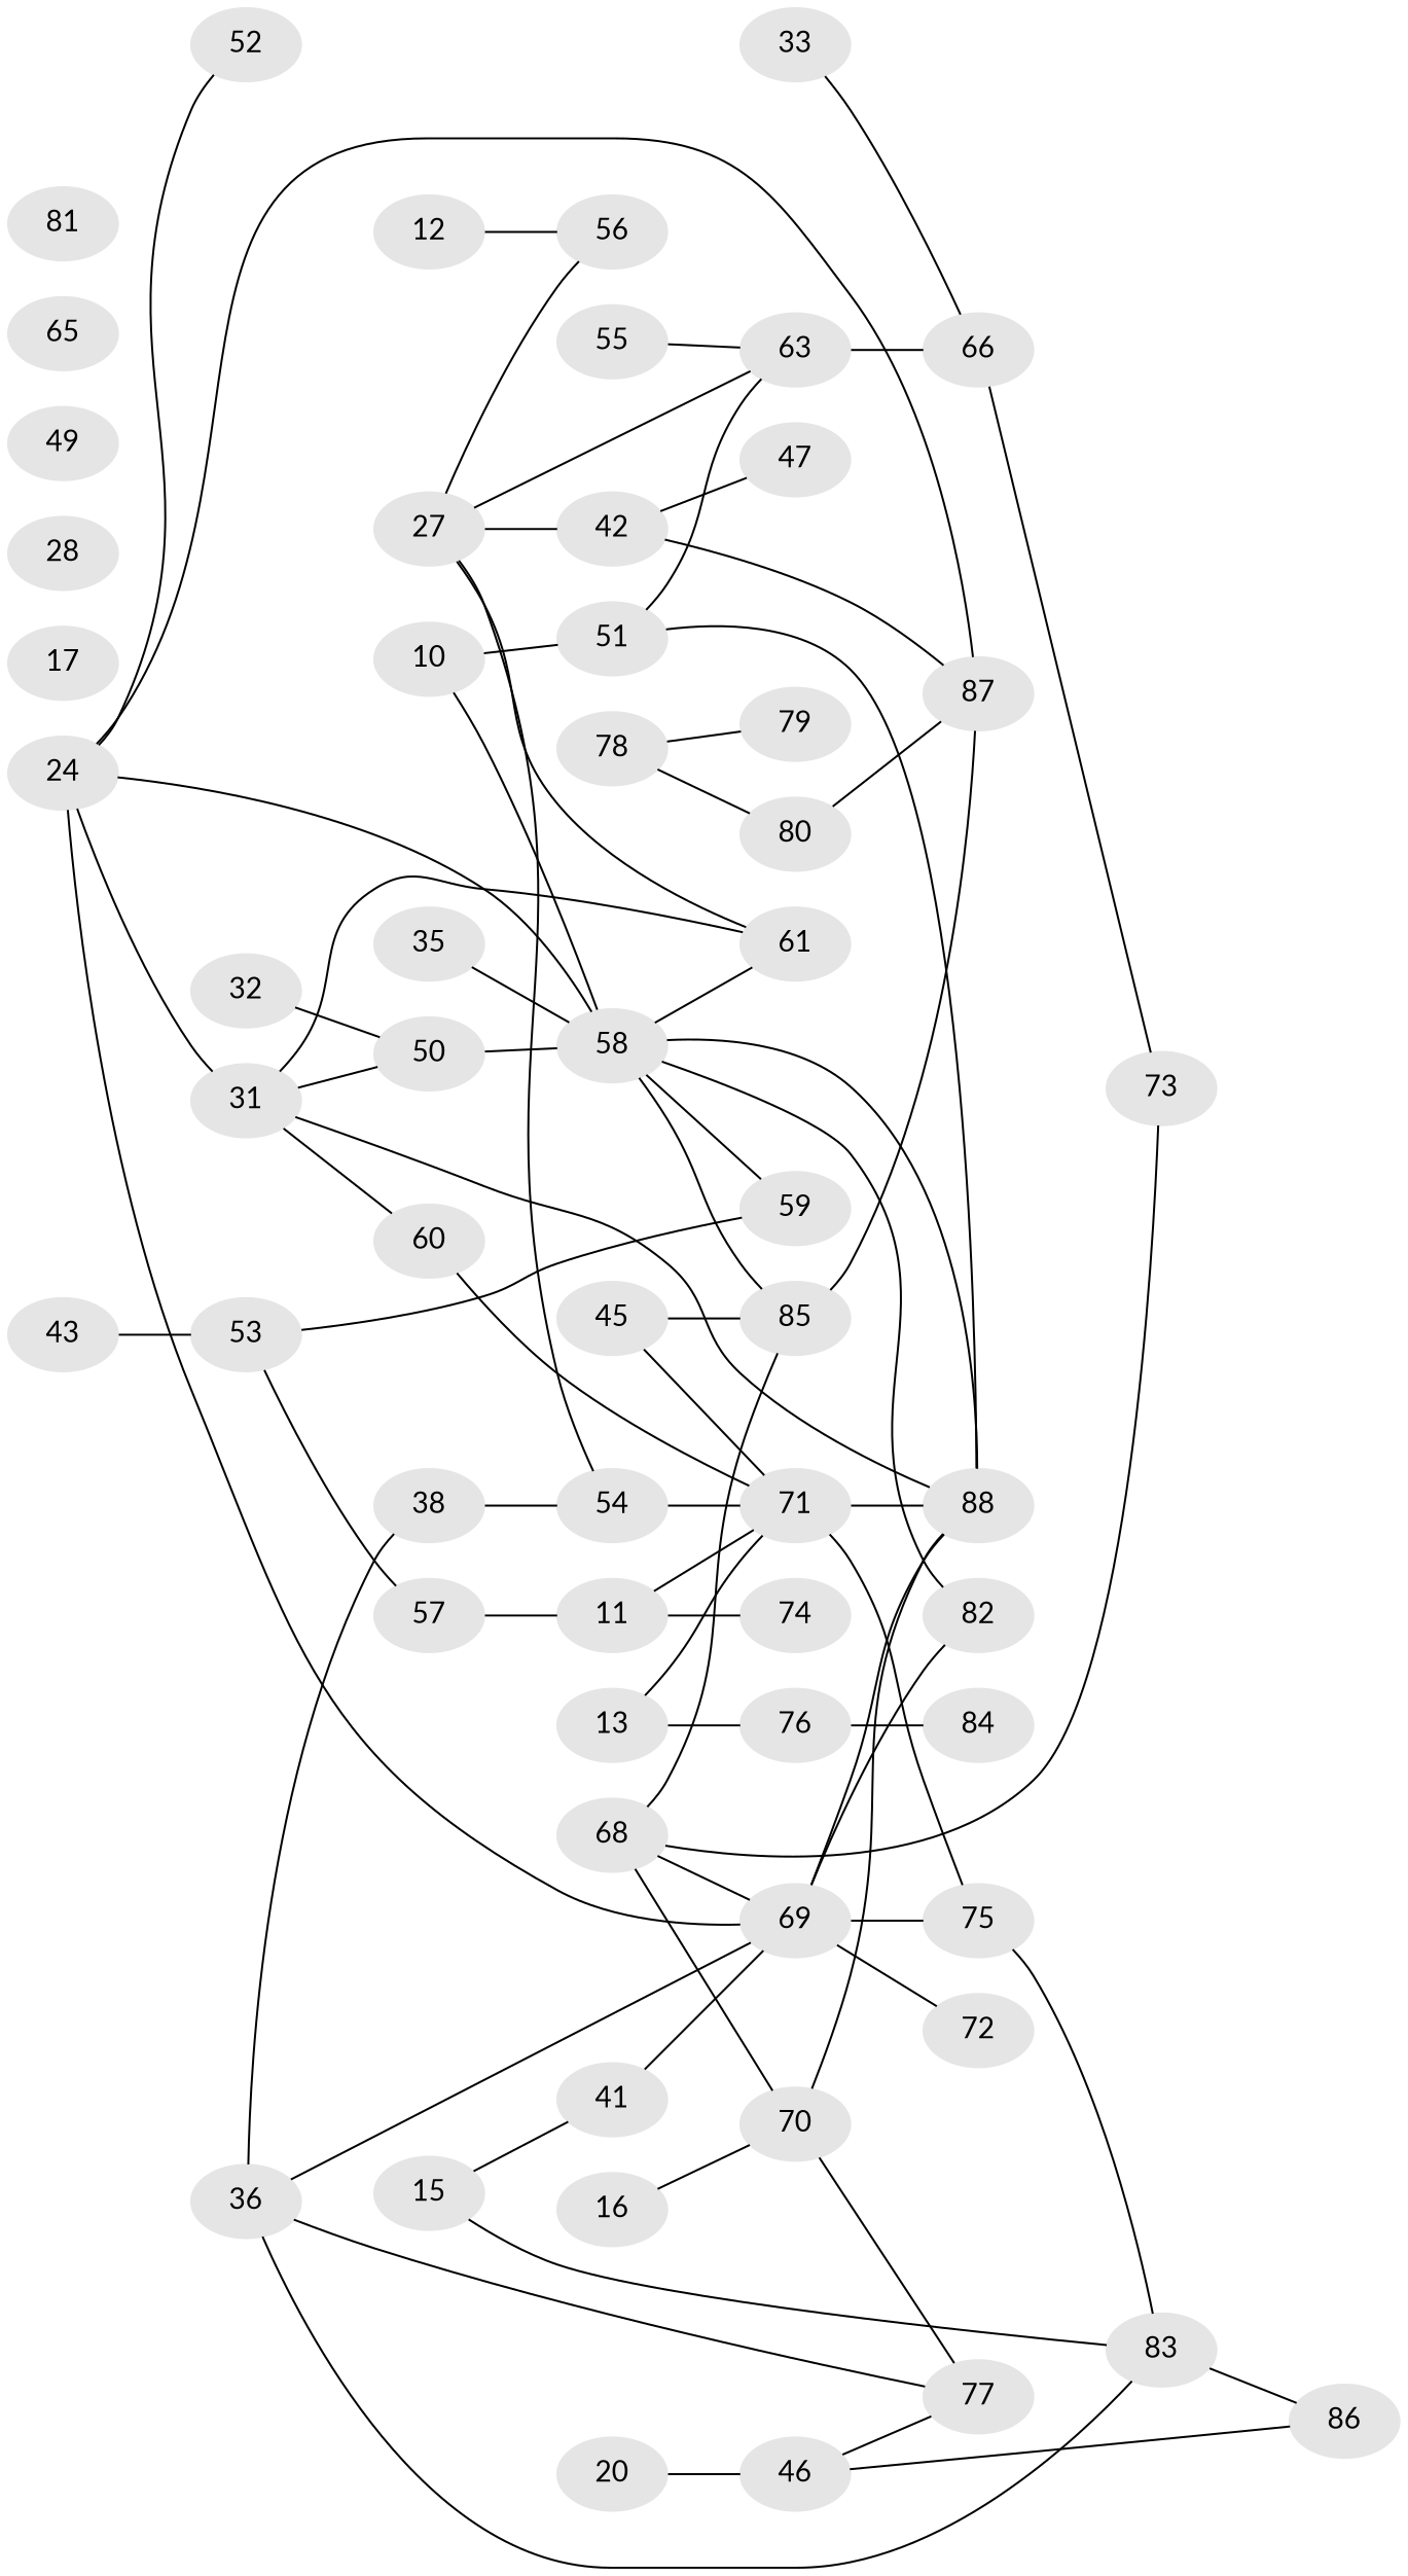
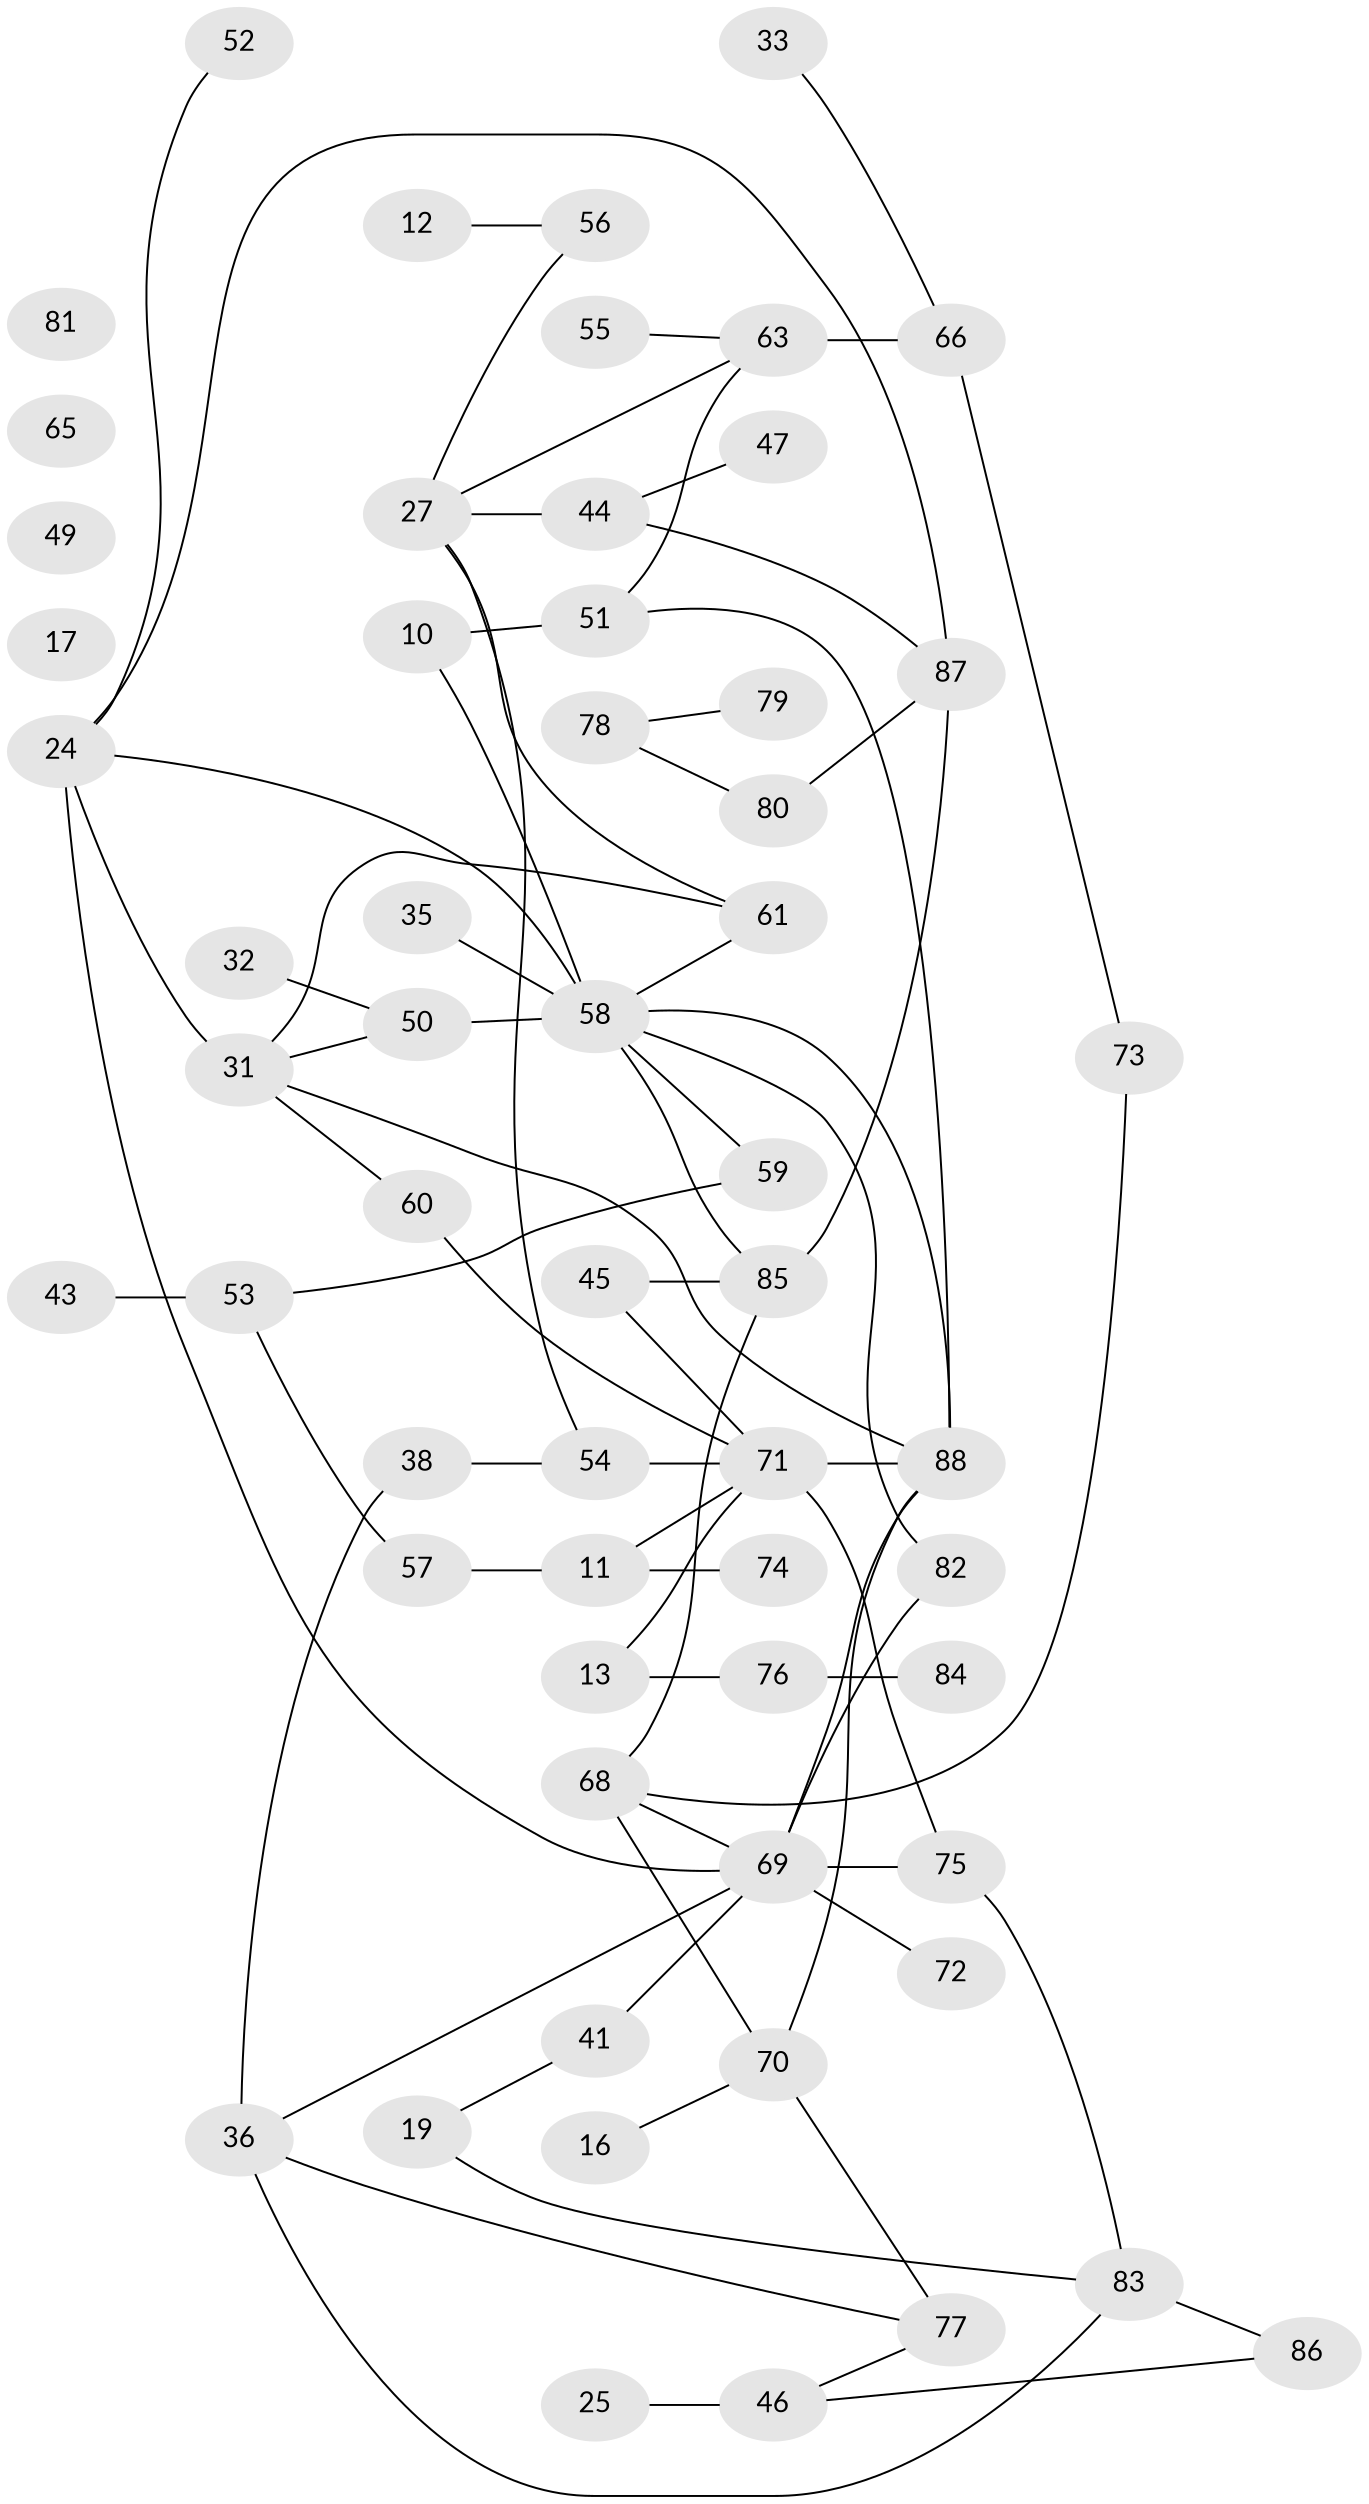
  graph {
    fontname=Lato
    rankdir=LR
    node [color=gray90 fontname=Lato style=filled]
    edge [fontname=Lato]
    10
    51
    58 [super="+9+21"]
    63 [super="+48+62"]
    88 [super="+4+5+37"]
    61 [super="+3+15"]
    85 [super="+40"]
    59 [super="+34"]
    82
    71 [super="+23+30"]
    75
    11
    74
    12
    56
    13
    76
    84
    16
    70
    77
    17
-   19 [label=15]
+   19
    41
    83
    69 [super="+22+42+64"]
    86
-   20
+   20 [label=25]
    46
    24 [super="+2"]
    31
    52
    87
    50
    60
    72
    27 [super="+25"]
-   44 [label=42]
+   44
    54 [super="+14"]
    47
    66
-   28
    32
    33
    73
    35
    36
    38
    78
    79
    80 [super="+67"]
    43
    53
    57
    45
    49
    55
    65
    68
    81
    10 -- 51
    10 -- 58
    51 -- 63 [weight=3]
    51 -- 88 [weight=2]
    58 -- 88 [weight=2]
    58 -- 61
    58 -- 85 [weight=2]
    58 -- 59 [weight=2]
    58 -- 82
    63 -- 66
    85 -- 87
    71 -- 88 [weight=4]
    71 -- 75
    75 -- 83
    11 -- 71
    11 -- 74
    12 -- 56
    13 -- 71
    13 -- 76
    76 -- 84
    16 -- 70
    70 -- 88
    70 -- 77
    19 -- 41
    19 -- 83
    41 -- 69
    83 -- 86
    69 -- 88
    69 -- 82
    69 -- 75
    69 -- 72
    20 -- 46
    46 -- 77
    46 -- 86
    24 -- 58
    24 -- 69
    24 -- 31
    24 -- 52
    24 -- 87
    31 -- 88
    31 -- 61
    31 -- 50
    31 -- 60
    50 -- 58
    60 -- 71
    27 -- 63
    27 -- 61
    27 -- 56
    27 -- 44
    27 -- 54
    44 -- 87
    44 -- 47
    54 -- 71 [weight=2]
    66 -- 73
    32 -- 50
    33 -- 66
    35 -- 58
    36 -- 77
    36 -- 83
    36 -- 69
    36 -- 38
    38 -- 54
    78 -- 79
    78 -- 80 [weight=2]
    80 -- 87
    43 -- 53
    53 -- 59 [weight=2]
    53 -- 57
    57 -- 11
    45 -- 85
    45 -- 71
    55 -- 63
    68 -- 85
    68 -- 70
    68 -- 69
    68 -- 73
  }
